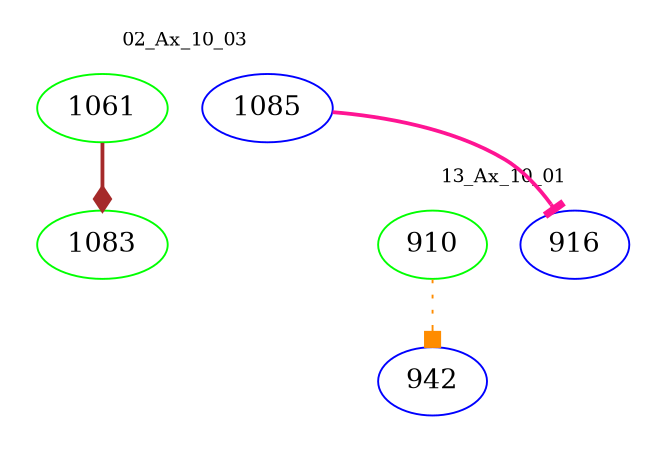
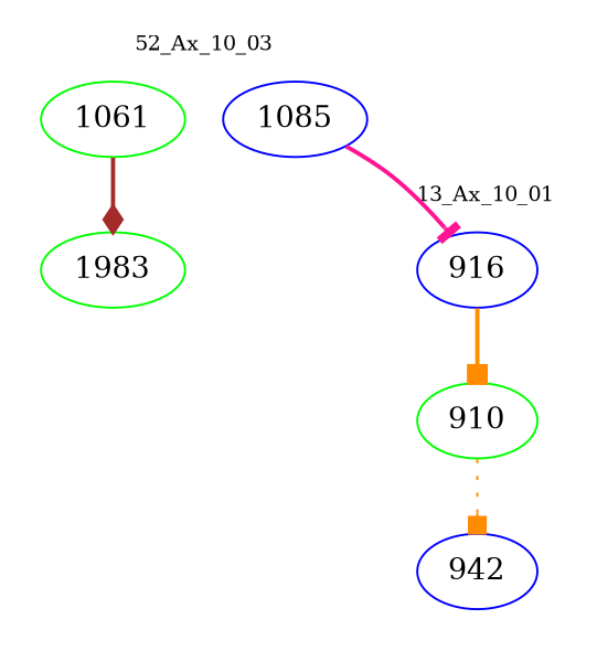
  digraph {
    node [color=blue]
    edge [arrowhead=box color=darkorange style=bold]
    n1 [label=916]
    n2 [color=green label=910]
    n3 [label=942]
    n4 [label=1085]
    n5 [color=green label=1061]
-   n6 [color=green label=1083]
+   n6 [color=green label=1983]
    subgraph cluster_1 {
      color=white
      fontsize=10
      label="13_Ax_10_01"
      n1
      n2
      n3
    }
    subgraph cluster_2 {
      color=white
      fontsize=10
-     label="02_Ax_10_03"
+     label="52_Ax_10_03"
      n4
      n5
      n6
    }
+   n1 -> n2
    n2 -> n3 [style=dotted]
    n4 -> n1 [arrowhead=tee color=deeppink]
    n5 -> n6 [arrowhead=diamond color=brown]
  }
